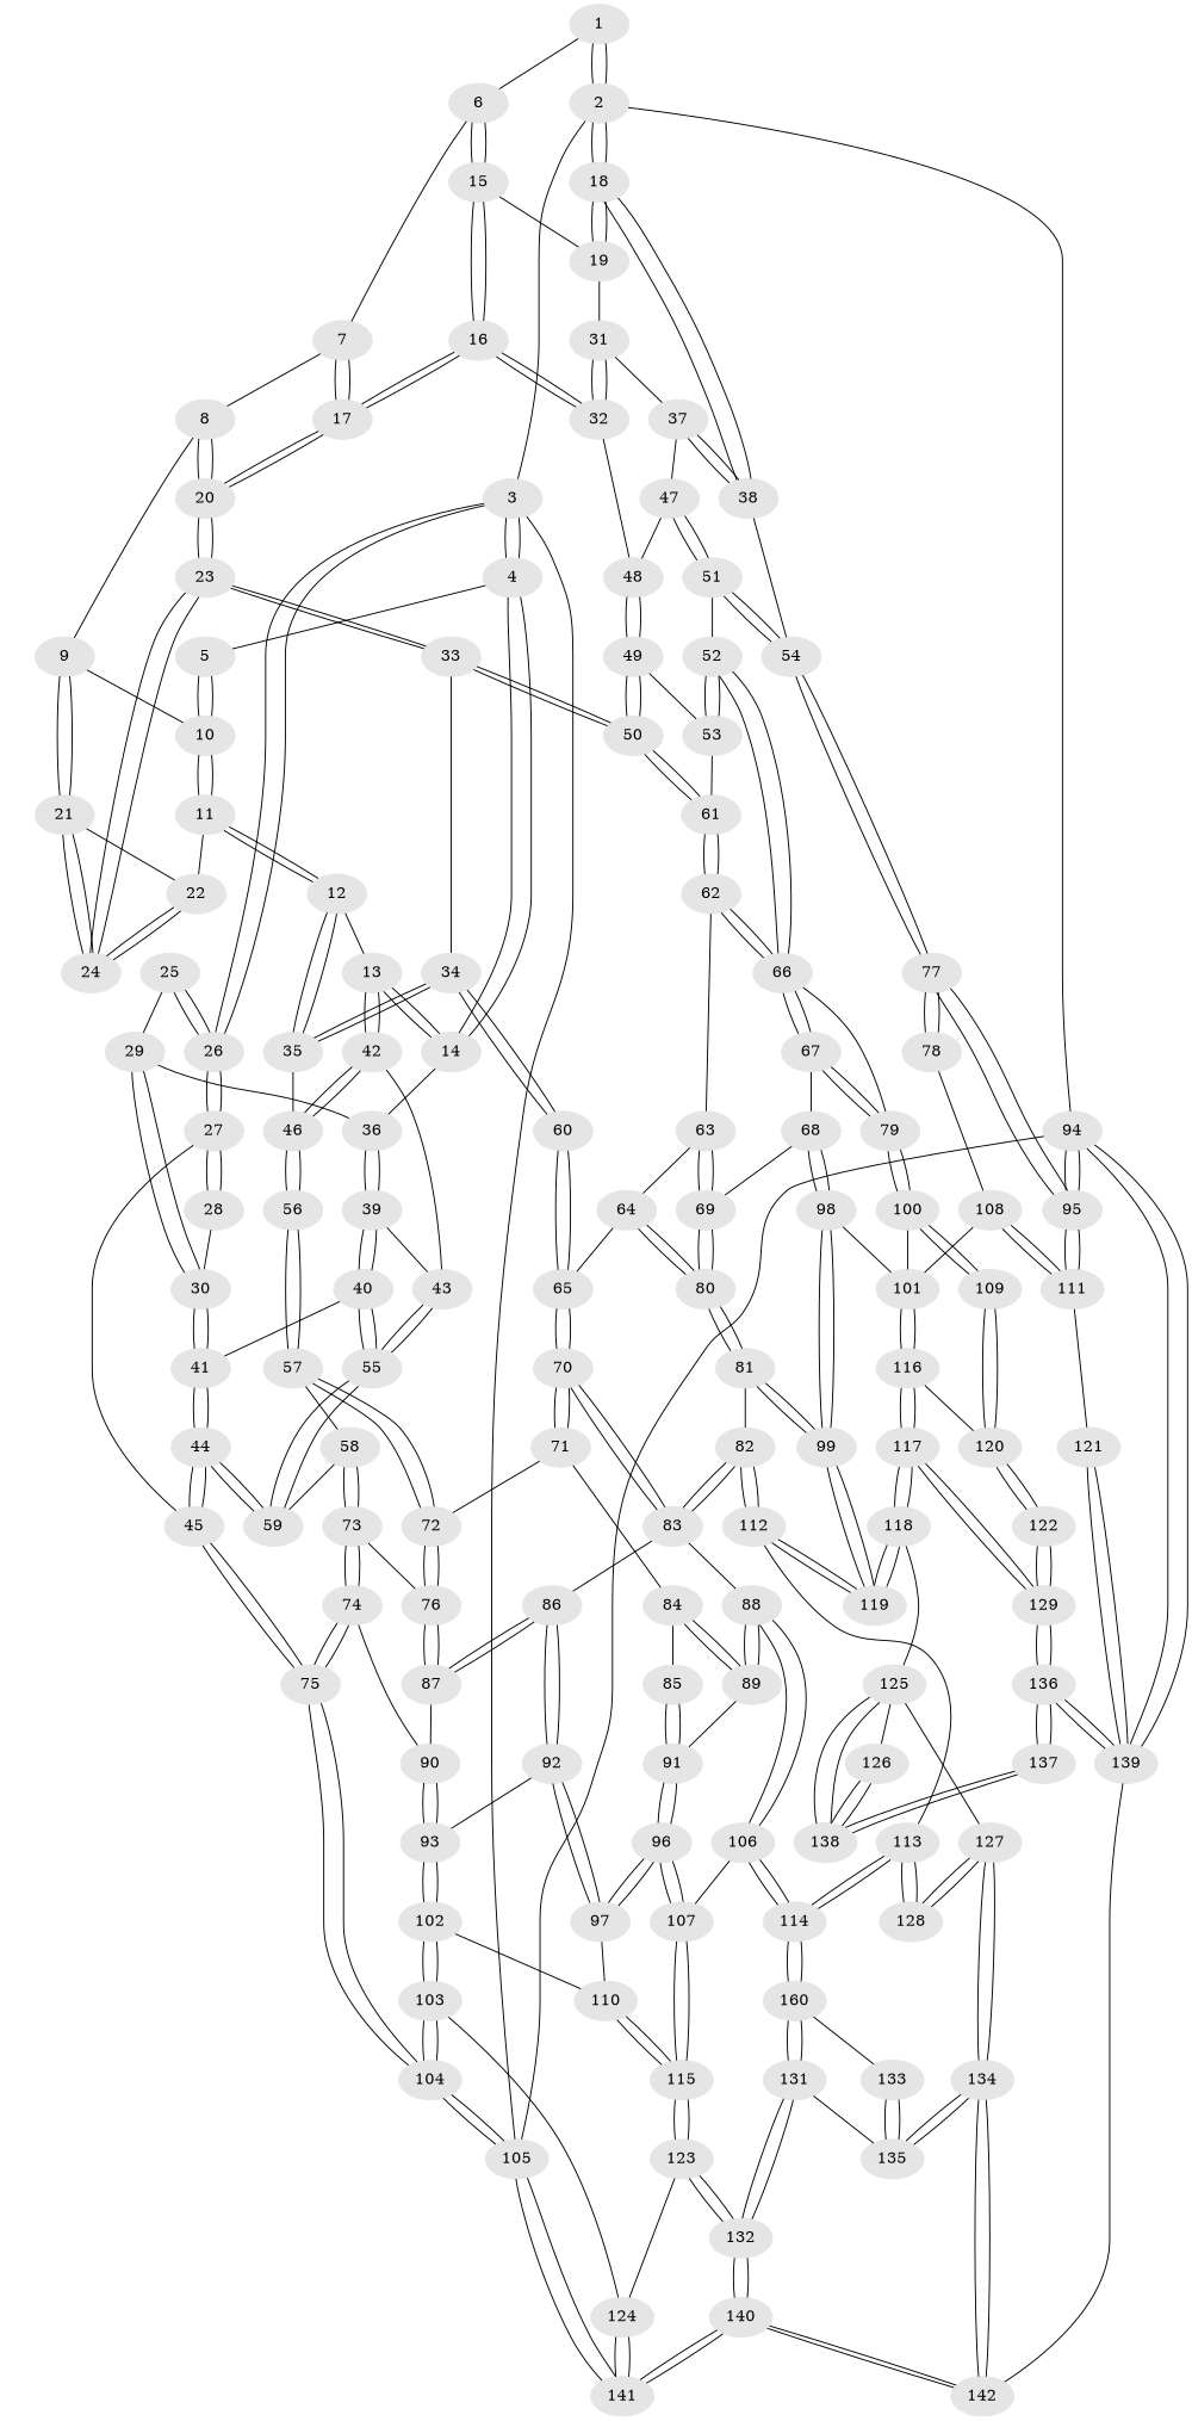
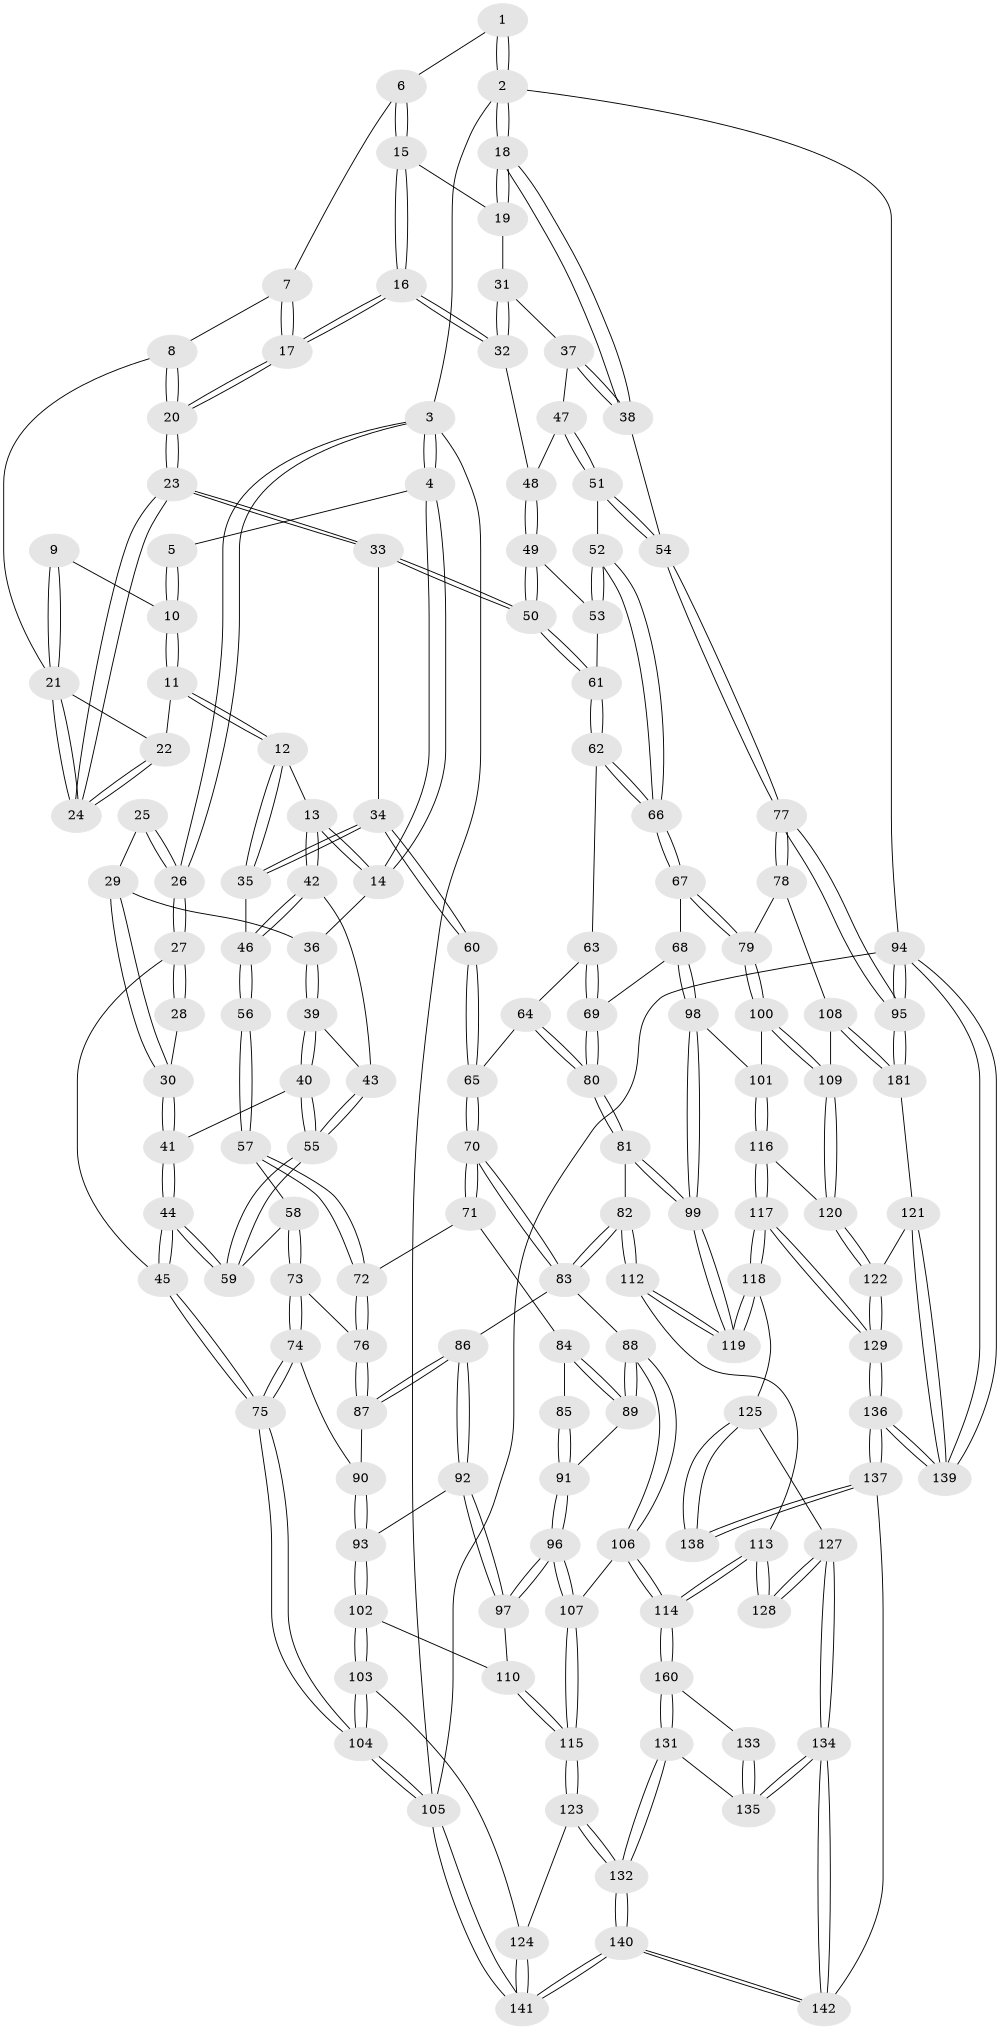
  graph {
    node [color=gray90 style=filled]
    1
    2
    6
    3
    18
    94
    7
    15
    4
    26
    105
    19
    38
    95
    139
    5
    14
    27
    141
    10
    36
    11
    8
    17
    16
    9
    20
    21
    23
    22
    24
    12
    13
    35
    42
    46
    43
    39
    32
    31
    48
    54
    37
    33
    34
    50
    25
    29
    30
    28
    45
    75
    41
    44
    47
    49
    60
    61
    65
    56
    40
    51
    77
    55
    59
    104
    57
    52
    53
    62
    66
    67
    78
    58
    72
    73
    76
    74
    70
    63
    64
    69
    80
    81
    71
    83
    68
    79
    98
    100
    99
    101
    84
    88
    86
    85
    89
    87
    90
    93
    108
-   111
+   111 [label=181]
    109
    82
    112
    119
    113
    106
    91
    92
    96
    97
    107
    114
    102
    110
    103
    121
    115
    116
    120
    117
    124
    n124 [label=160]
    123
    122
    128
    131
    133
    132
    118
    129
    125
    136
-   126
    138
    127
    140
    134
    135
    142
    137
    1 -- 2
    1 -- 2
    1 -- 6
    2 -- 3
    2 -- 18
    2 -- 18
    2 -- 94
    6 -- 7
    6 -- 15
    6 -- 15
    3 -- 4
    3 -- 4
    3 -- 26
    3 -- 26
    3 -- 105
    18 -- 19
    18 -- 19
    18 -- 38
    18 -- 38
    94 -- 105
    94 -- 95
    94 -- 95
    94 -- 139
    94 -- 139
    7 -- 8
    7 -- 17
    7 -- 17
    15 -- 19
    15 -- 16
    15 -- 16
    4 -- 5
    4 -- 14
    4 -- 14
    26 -- 27
    26 -- 27
    105 -- 141
    105 -- 141
    19 -- 31
    38 -- 54
    95 -- 111
    95 -- 111
    5 -- 10
    5 -- 10
    14 -- 36
    27 -- 28
    27 -- 28
    27 -- 45
    10 -- 11
    10 -- 11
    36 -- 39
    36 -- 39
    11 -- 22
    11 -- 12
    11 -- 12
-   8 -- 9
+   8 -- 21
    8 -- 20
    8 -- 20
    17 -- 20
    17 -- 20
    16 -- 17
    16 -- 17
    16 -- 32
    16 -- 32
    9 -- 10
    9 -- 21
    9 -- 21
    20 -- 23
    20 -- 23
    21 -- 22
    21 -- 24
    21 -- 24
    23 -- 24
    23 -- 24
    23 -- 33
    23 -- 33
    22 -- 24
    22 -- 24
    12 -- 13
    12 -- 35
    12 -- 35
    13 -- 14
    13 -- 14
    13 -- 42
    13 -- 42
    35 -- 46
    42 -- 46
    42 -- 46
    42 -- 43
    46 -- 56
    46 -- 56
    43 -- 55
    43 -- 55
    39 -- 43
    39 -- 40
    39 -- 40
    32 -- 48
    31 -- 32
    31 -- 32
    31 -- 37
    48 -- 49
    48 -- 49
    54 -- 77
    54 -- 77
    37 -- 38
    37 -- 38
    37 -- 47
    33 -- 34
    33 -- 50
    33 -- 50
    34 -- 35
    34 -- 35
    34 -- 60
    34 -- 60
    50 -- 61
    50 -- 61
    25 -- 26
    25 -- 26
    25 -- 29
    29 -- 36
    29 -- 30
    29 -- 30
    30 -- 41
    30 -- 41
    28 -- 30
    45 -- 75
    45 -- 75
    75 -- 104
    75 -- 104
    41 -- 44
    41 -- 44
    44 -- 45
    44 -- 45
    44 -- 59
    44 -- 59
    47 -- 48
    47 -- 51
    47 -- 51
    49 -- 50
    49 -- 50
    49 -- 53
    60 -- 65
    60 -- 65
    61 -- 62
    61 -- 62
    65 -- 70
    65 -- 70
    56 -- 57
    56 -- 57
    40 -- 41
    40 -- 55
    40 -- 55
    51 -- 54
    51 -- 54
    51 -- 52
    77 -- 95
    77 -- 95
    77 -- 78
    77 -- 78
    55 -- 59
    55 -- 59
    104 -- 105
    104 -- 105
    57 -- 58
    57 -- 72
    57 -- 72
    52 -- 53
    52 -- 53
    52 -- 66
    52 -- 66
    53 -- 61
    62 -- 66
    62 -- 66
    62 -- 63
    66 -- 67
    66 -- 67
    67 -- 68
    67 -- 79
    67 -- 79
-   66 -- 79
+   78 -- 79
    78 -- 108
    58 -- 59
    58 -- 73
    58 -- 73
    72 -- 76
    72 -- 76
    73 -- 76
    73 -- 74
    73 -- 74
    76 -- 87
    76 -- 87
    74 -- 75
    74 -- 75
    74 -- 90
    70 -- 71
    70 -- 71
    70 -- 83
    70 -- 83
    63 -- 64
    63 -- 69
    63 -- 69
    64 -- 65
    64 -- 80
    64 -- 80
    69 -- 80
    69 -- 80
    80 -- 81
    80 -- 81
    81 -- 99
    81 -- 99
    81 -- 82
    71 -- 72
    71 -- 84
    83 -- 88
    83 -- 86
    68 -- 69
    68 -- 98
    68 -- 98
    79 -- 100
    79 -- 100
    98 -- 99
    98 -- 99
    98 -- 101
    100 -- 101
    100 -- 109
    100 -- 109
    99 -- 119
    99 -- 119
    101 -- 116
    101 -- 116
    84 -- 85
    84 -- 89
    84 -- 89
    88 -- 89
    88 -- 89
    88 -- 106
    88 -- 106
    86 -- 87
    86 -- 87
    86 -- 92
    86 -- 92
    85 -- 91
    85 -- 91
    89 -- 91
    87 -- 90
    90 -- 93
    90 -- 93
    93 -- 102
    93 -- 102
    108 -- 111
    108 -- 111
-   108 -- 101
+   108 -- 109
    111 -- 121
    109 -- 120
    109 -- 120
    82 -- 83
    82 -- 83
    82 -- 112
    82 -- 112
    112 -- 119
    112 -- 119
    112 -- 113
    113 -- 114
    113 -- 114
    113 -- 128
    113 -- 128
    106 -- 107
    106 -- 114
    106 -- 114
    91 -- 96
    91 -- 96
    92 -- 93
    92 -- 97
    92 -- 97
    96 -- 97
    96 -- 97
    96 -- 107
    96 -- 107
    97 -- 110
    107 -- 115
    107 -- 115
    114 -- n124
    114 -- n124
    102 -- 110
    102 -- 103
    102 -- 103
    110 -- 115
    110 -- 115
    103 -- 104
    103 -- 104
    103 -- 124
    121 -- 139
    121 -- 139
+   121 -- 122
    115 -- 123
    115 -- 123
    116 -- 120
    116 -- 117
    116 -- 117
    120 -- 122
    120 -- 122
    117 -- 118
    117 -- 118
    117 -- 129
    117 -- 129
    124 -- 141
    124 -- 141
    n124 -- 131
    n124 -- 131
    n124 -- 133
    123 -- 124
    123 -- 132
    123 -- 132
    122 -- 129
    122 -- 129
    131 -- 132
    131 -- 132
    131 -- 135
    133 -- 135
    133 -- 135
    132 -- 140
    132 -- 140
    118 -- 119
    118 -- 119
    118 -- 125
    129 -- 136
    129 -- 136
-   125 -- 126
    125 -- 138
    125 -- 138
    125 -- 127
    136 -- 139
    136 -- 139
    136 -- 137
    136 -- 137
-   126 -- 138
-   126 -- 138
    127 -- 128
    127 -- 128
    127 -- 134
    127 -- 134
    140 -- 141
    140 -- 141
    140 -- 142
    140 -- 142
    134 -- 135
    134 -- 135
    134 -- 142
    134 -- 142
    137 -- 138
    137 -- 138
-   139 -- 142
+   137 -- 142
  }
